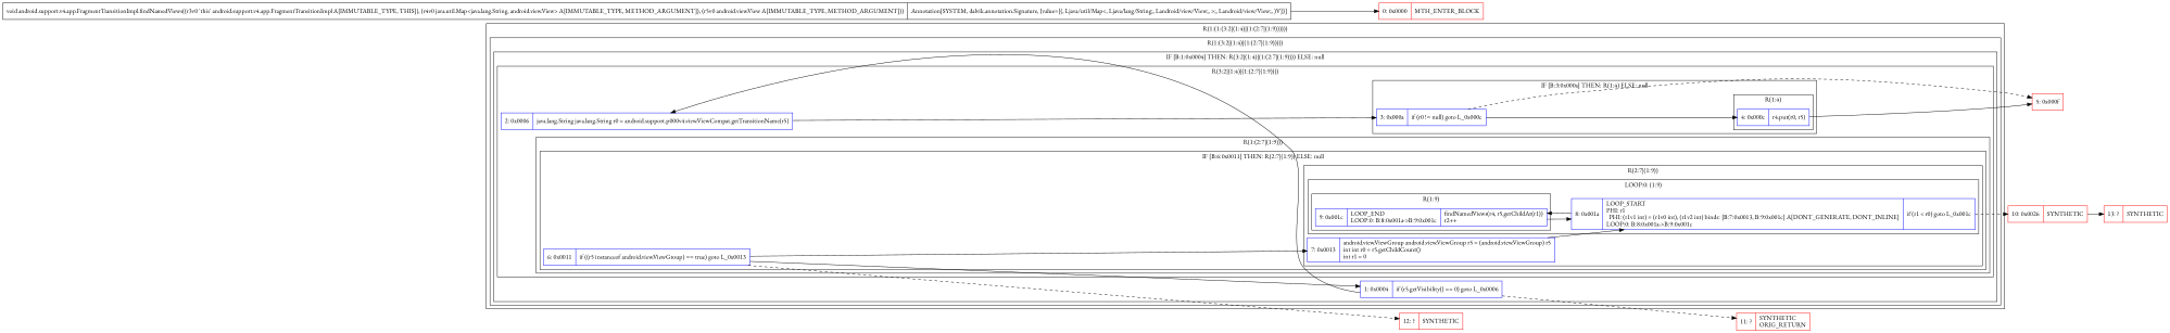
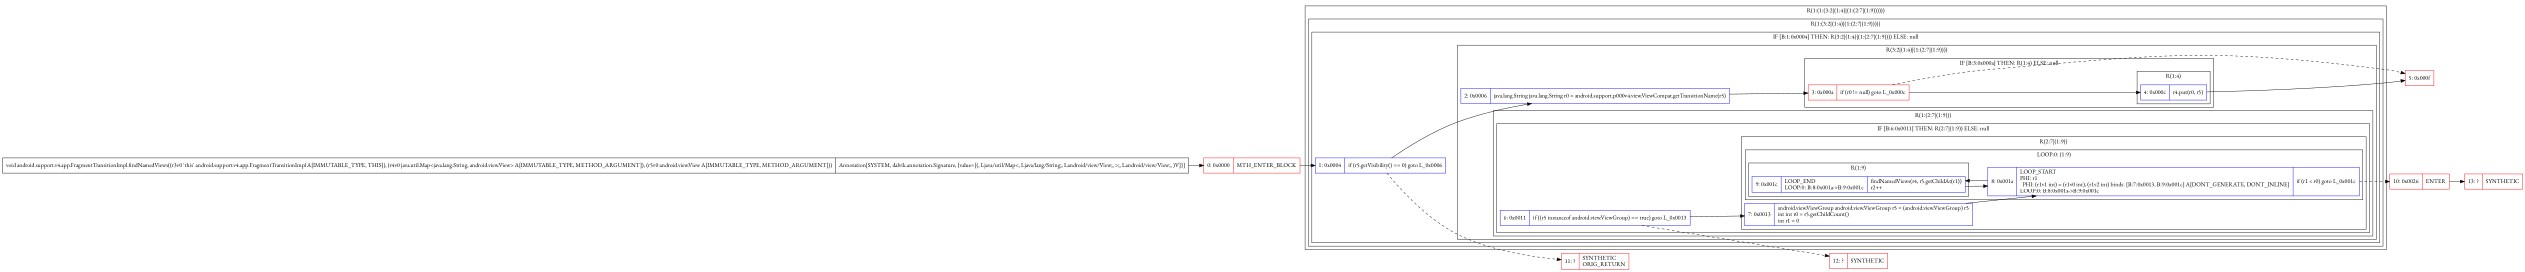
  digraph {
    fontname="EB Garamond"
    rankdir=LR
    node [color=blue fontname="EB Garamond" shape=record]
    edge [fontname="EB Garamond"]
    n1 [label="{4\:\ 0x000c|r4.put(r0, r5)\l}"]
-   n2 [label="{3\:\ 0x000a|if (r0 != null) goto L_0x000c\l}"]
+   n2 [color=red label="{3\:\ 0x000a|if (r0 != null) goto L_0x000c\l}"]
    n3 [label="{9\:\ 0x001c|LOOP_END\lLOOP:0: B:8:0x001a\-\>B:9:0x001c\l|findNamedViews(r4, r5.getChildAt(r1))\lr2++\l}"]
    n4 [label="{8\:\ 0x001a|LOOP_START\lPHI: r1 \l  PHI: (r1v1 int) = (r1v0 int), (r1v2 int) binds: [B:7:0x0013, B:9:0x001c] A[DONT_GENERATE, DONT_INLINE]\lLOOP:0: B:8:0x001a\-\>B:9:0x001c\l|if (r1 \< r0) goto L_0x001c\l}"]
    n5 [label="{7\:\ 0x0013|android.view.ViewGroup android.view.ViewGroup r5 = (android.view.ViewGroup) r5\lint int r0 = r5.getChildCount()\lint r1 = 0\l}"]
    n6 [label="{6\:\ 0x0011|if ((r5 instanceof android.view.ViewGroup) == true) goto L_0x0013\l}"]
    n7 [label="{2\:\ 0x0006|java.lang.String java.lang.String r0 = android.support.p000v4.view.ViewCompat.getTransitionName(r5)\l}"]
    n8 [label="{1\:\ 0x0004|if (r5.getVisibility() == 0) goto L_0x0006\l}"]
    n9 [color=red label="{5\:\ 0x000f}"]
-   n10 [color=red label="{10\:\ 0x0026|SYNTHETIC\l}"]
+   n10 [color=red label="{10\:\ 0x0026|ENTER\l}"]
    n11 [color=red label="{12\:\ ?|SYNTHETIC\l}"]
    n12 [color=red label="{11\:\ ?|SYNTHETIC\lORIG_RETURN\l}"]
    n13 [color=red label="{13\:\ ?|SYNTHETIC\l}"]
    n14 [color=red label="{0\:\ 0x0000|MTH_ENTER_BLOCK\l}"]
    n15 [label="{void android.support.v4.app.FragmentTransitionImpl.findNamedViews((r3v0 'this' android.support.v4.app.FragmentTransitionImpl A[IMMUTABLE_TYPE, THIS]), (r4v0 java.util.Map\<java.lang.String, android.view.View\> A[IMMUTABLE_TYPE, METHOD_ARGUMENT]), (r5v0 android.view.View A[IMMUTABLE_TYPE, METHOD_ARGUMENT]))  | Annotation[SYSTEM, dalvik.annotation.Signature, \{value=[(, Ljava\/util\/Map\<, Ljava\/lang\/String;, Landroid\/view\/View;, \>;, Landroid\/view\/View;, )V]\}]\l}" color=""]
    subgraph cluster_1 {
      label="R(1:(1:(3:2|(1:4)|(1:(2:7|(1:9))))))"
      subgraph cluster_2 {
        label="R(1:(3:2|(1:4)|(1:(2:7|(1:9)))))"
        subgraph cluster_3 {
          label="IF [B:1:0x0004] THEN: R(3:2|(1:4)|(1:(2:7|(1:9)))) ELSE: null"
          n8
          subgraph cluster_4 {
            label="R(3:2|(1:4)|(1:(2:7|(1:9))))"
            n7
            subgraph cluster_5 {
              label="IF [B:3:0x000a] THEN: R(1:4) ELSE: null"
              n2
              subgraph cluster_6 {
                label="R(1:4)"
                n1
              }
            }
            subgraph cluster_7 {
              label="R(1:(2:7|(1:9)))"
              subgraph cluster_8 {
                label="IF [B:6:0x0011] THEN: R(2:7|(1:9)) ELSE: null"
                n6
                subgraph cluster_9 {
                  label="R(2:7|(1:9))"
                  n5
                  subgraph cluster_10 {
                    label="LOOP:0: (1:9)"
                    n4
                    subgraph cluster_11 {
                      label="R(1:9)"
                      n3
                    }
                  }
                }
              }
            }
          }
        }
      }
    }
    n1 -> n9
    n2 -> n1
    n2 -> n9 [style=dashed]
    n3 -> n4
    n4 -> n3
    n4 -> n10 [style=dashed]
    n5 -> n4
    n6 -> n5
    n6 -> n11 [style=dashed]
    n7 -> n2
    n8 -> n7
    n8 -> n12 [style=dashed]
    n10 -> n13
-   n6 -> n8
+   n14 -> n8
    n15 -> n14
  }
